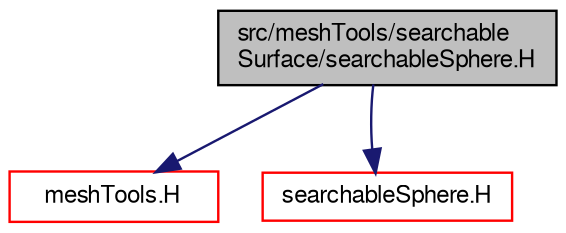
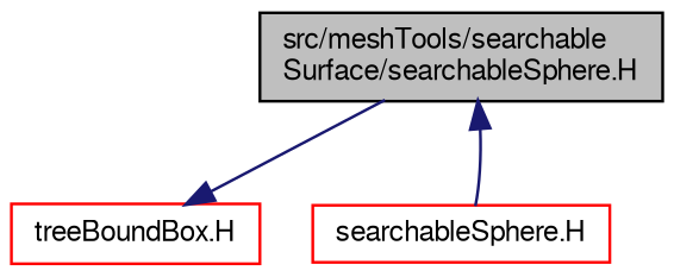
  digraph {
    node [color=red fontname=FreeSans fontsize=10 shape=record]
    edge [color=midnightblue fontname=FreeSans fontsize=10 labelfontname=FreeSans labelfontsize=10 style=solid]
    n1 [color=black fillcolor=grey75 fontcolor=black height=0.2 label="src/meshTools/searchable\lSurface/searchableSphere.H" style=filled width=0.4]
-   n2 [height=0.2 label="meshTools.H" width=0.4]
+   n2 [height=0.2 label="treeBoundBox.H" width=0.4]
    n3 [height=0.2 label="searchableSphere.H" width=0.4]
    n1 -> n2
-   n1 -> n3
+   n3 -> n1
  }
